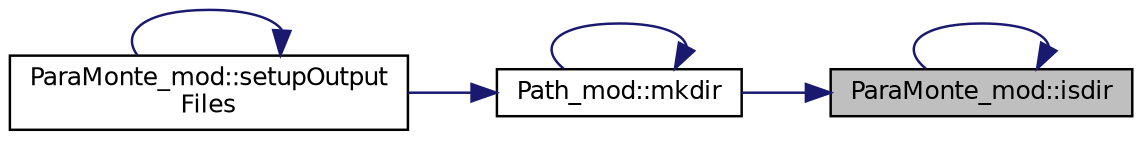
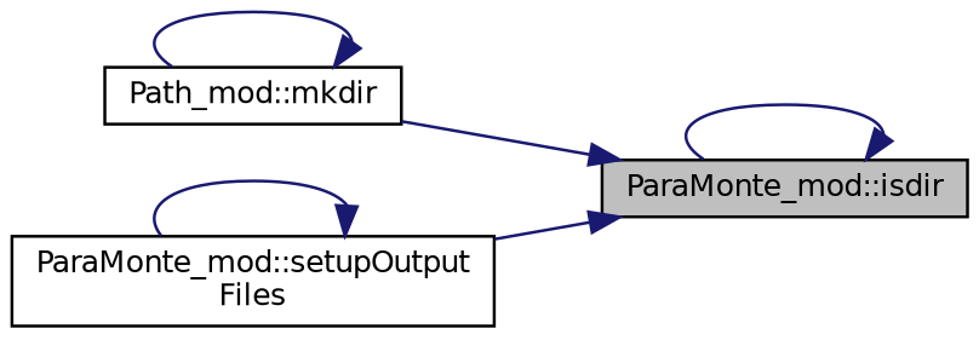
  digraph {
    rankdir=RL
    node [color=black fillcolor=white fontname=Helvetica fontsize=10 shape=record style=filled]
    edge [color=midnightblue dir=back fontname=Helvetica fontsize=10 labelfontname=Helvetica labelfontsize=10 style=solid]
    n1 [fillcolor=grey75 fontcolor=black height=0.2 label="ParaMonte_mod::isdir" width=0.4]
    n2 [height=0.2 label="Path_mod::mkdir" width=0.4]
    n3 [height=0.2 label="ParaMonte_mod::setupOutput\lFiles" width=0.4]
    n1 -> n1
    n1 -> n2
    n2 -> n2
-   n2 -> n3
+   n1 -> n3
    n3 -> n3
  }
